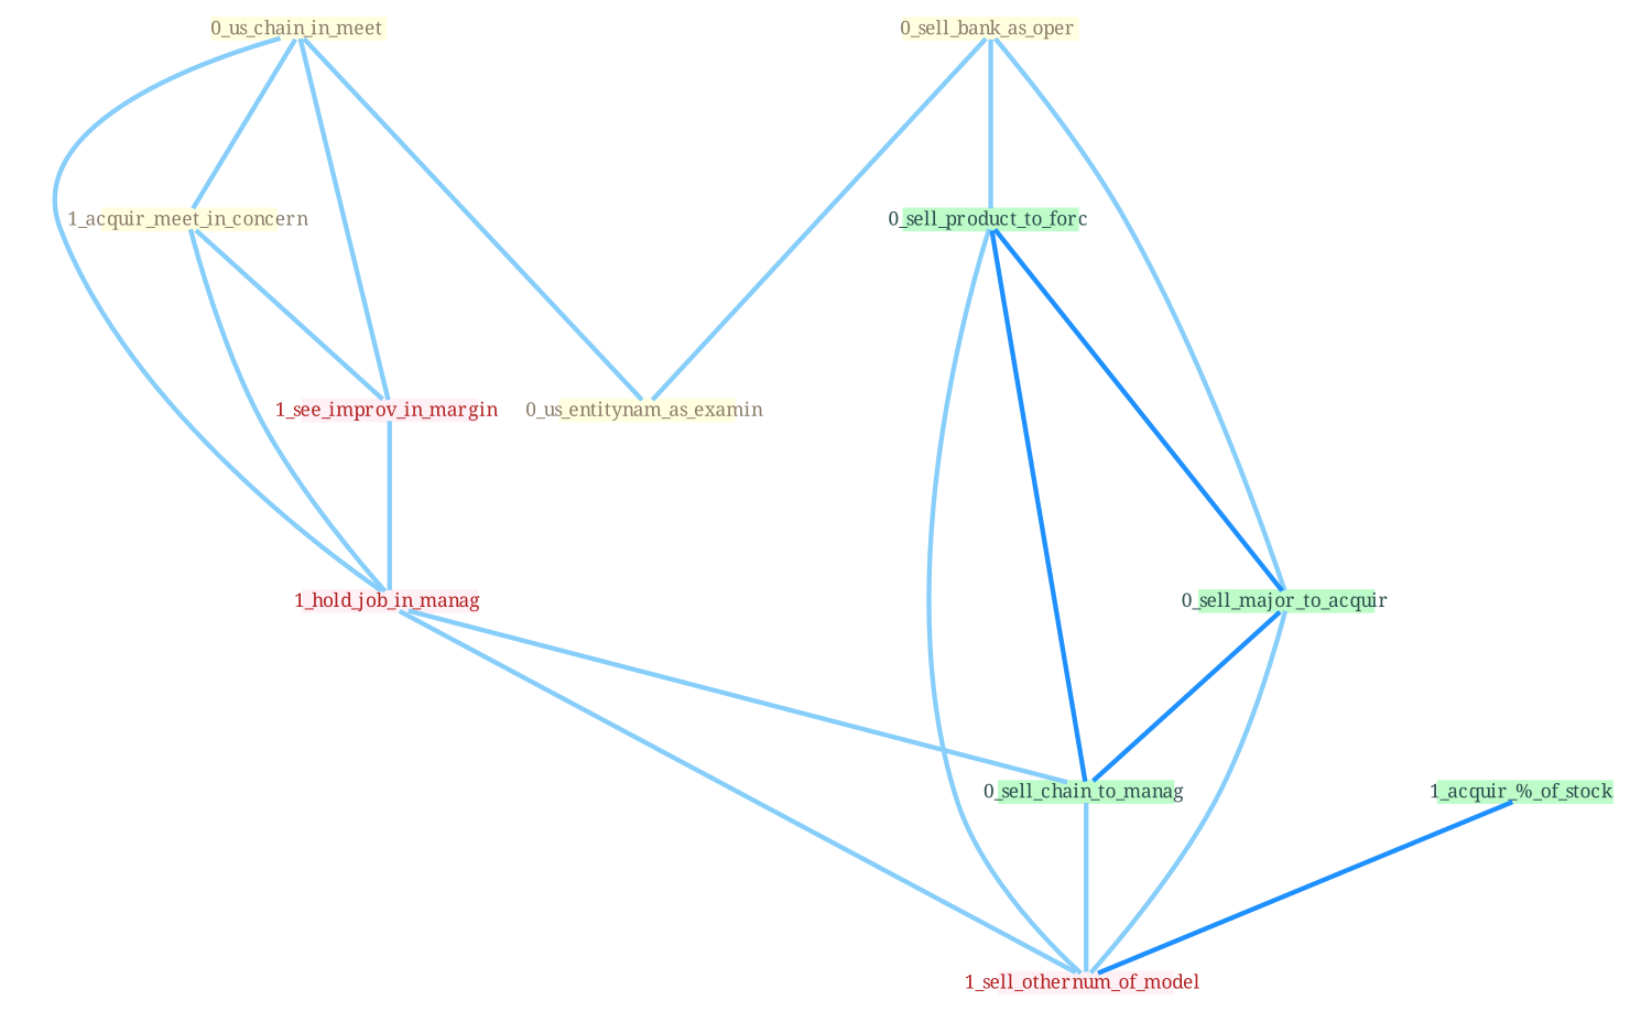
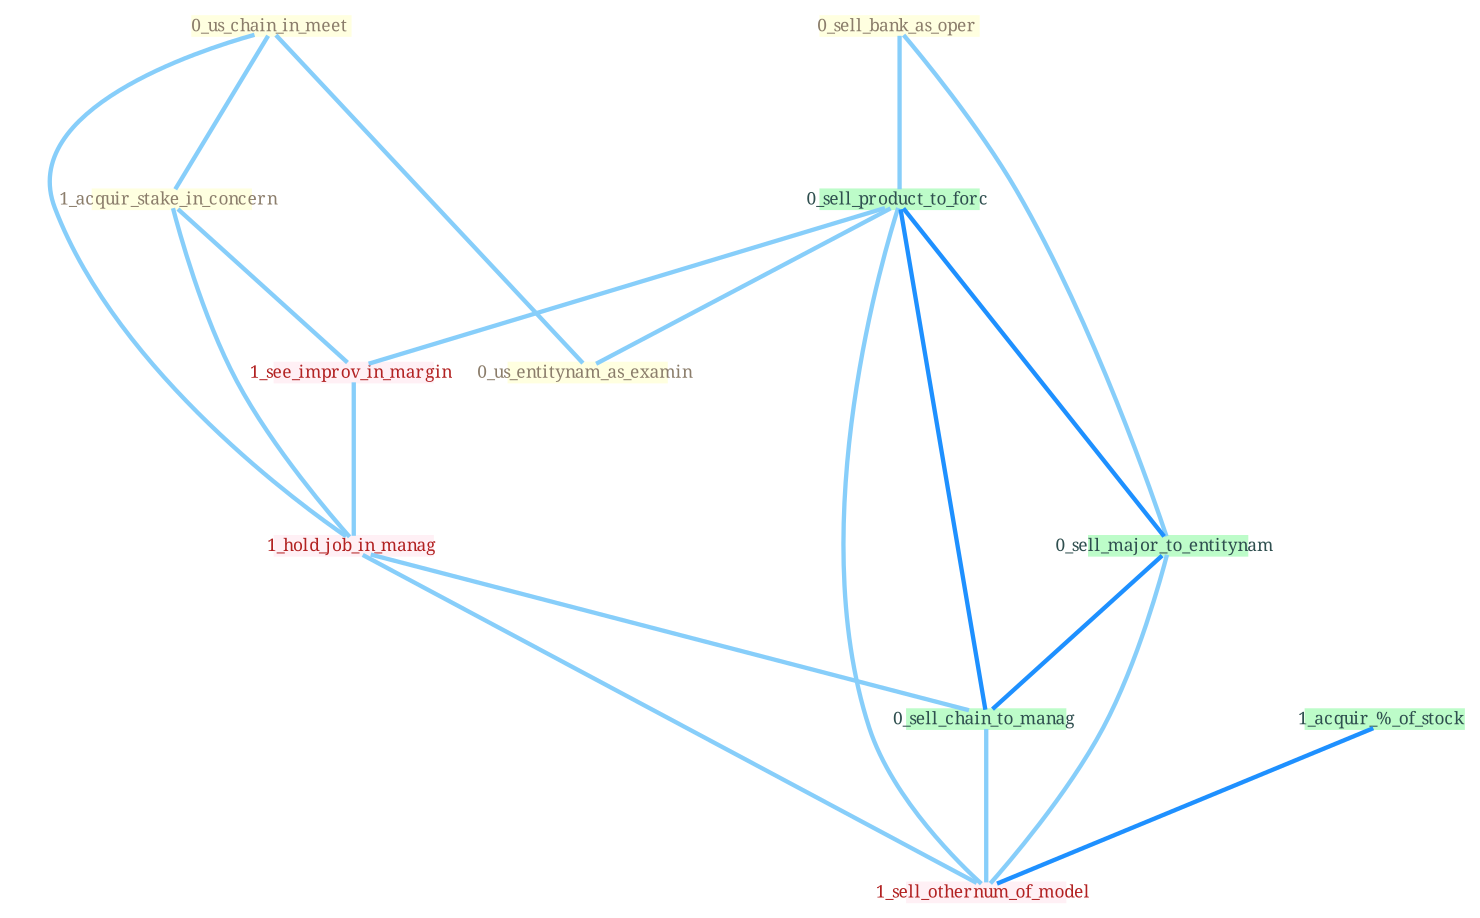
  graph {
    fontname="Noto Serif"
    node [color="#ffffe0" fixedsize=true fontcolor="#8b7d6b" fontname="Noto Serif" fontsize=4 shape=polygon style=filled]
    edge [color="#87cefa" fontname="Noto Serif" w=1]
    n1 [height=.06 label="0_us_chain_in_meet" width=.5]
-   "1_acquir_stake_in_concern " [height=.06 width=.5 label="1_acquir_meet_in_concern"]
+   "1_acquir_stake_in_concern " [height=.06 width=.5]
    "0_sell_bank_as_oper " [height=.06 width=.5]
    "0_us_entitynam_as_examin " [height=.06 width=.5]
    "1_see_improv_in_margin " [color="#fff0f5" fontcolor="#b22222" height=.06 width=.5]
    "1_hold_job_in_manag " [color="#fff0f5" fontcolor="#b22222" height=.06 width=.5]
    "1_sell_othernum_of_model " [color="#fff0f5" fontcolor="#b22222" height=.06 width=.5]
    "0_sell_product_to_forc " [color="#BDFCC9" fontcolor="#2f4f4f" height=.06 width=.5]
-   "0_sell_major_to_entitynam " [color="#BDFCC9" fontcolor="#2f4f4f" height=.06 width=.5 label="0_sell_major_to_acquir"]
+   "0_sell_major_to_entitynam " [color="#BDFCC9" fontcolor="#2f4f4f" height=.06 width=.5]
    "0_sell_chain_to_manag " [color="#BDFCC9" fontcolor="#2f4f4f" height=.06 width=.5]
    "1_acquir_%_of_stock " [color="#BDFCC9" fontcolor="#2f4f4f" height=.06 width=.5]
    subgraph sub_1 {
      n1
      "1_acquir_stake_in_concern "
      "0_sell_bank_as_oper "
      "0_us_entitynam_as_examin "
    }
    subgraph sub_2 {
      "1_see_improv_in_margin "
      "1_hold_job_in_manag "
      "1_sell_othernum_of_model "
    }
    n1 -- "1_acquir_stake_in_concern "
    n1 -- "0_us_entitynam_as_examin "
-   n1 -- "1_see_improv_in_margin "
+   "0_sell_product_to_forc " -- "1_see_improv_in_margin "
    n1 -- "1_hold_job_in_manag "
    "1_acquir_stake_in_concern " -- "1_see_improv_in_margin "
    "1_acquir_stake_in_concern " -- "1_hold_job_in_manag "
-   "0_sell_bank_as_oper " -- "0_us_entitynam_as_examin "
+   "0_sell_product_to_forc " -- "0_us_entitynam_as_examin "
    "0_sell_bank_as_oper " -- "0_sell_product_to_forc "
    "0_sell_bank_as_oper " -- "0_sell_major_to_entitynam "
    "1_see_improv_in_margin " -- "1_hold_job_in_manag "
    "1_hold_job_in_manag " -- "1_sell_othernum_of_model "
    "1_hold_job_in_manag " -- "0_sell_chain_to_manag "
    "0_sell_product_to_forc " -- "1_sell_othernum_of_model "
    "0_sell_product_to_forc " -- "0_sell_major_to_entitynam " [color="#1e90ff" w=2]
    "0_sell_product_to_forc " -- "0_sell_chain_to_manag " [color="#1e90ff" w=2]
    "0_sell_major_to_entitynam " -- "1_sell_othernum_of_model "
    "0_sell_major_to_entitynam " -- "0_sell_chain_to_manag " [color="#1e90ff" w=2]
    "0_sell_chain_to_manag " -- "1_sell_othernum_of_model "
    "1_acquir_%_of_stock " -- "1_sell_othernum_of_model " [color="#1e90ff"]
  }
